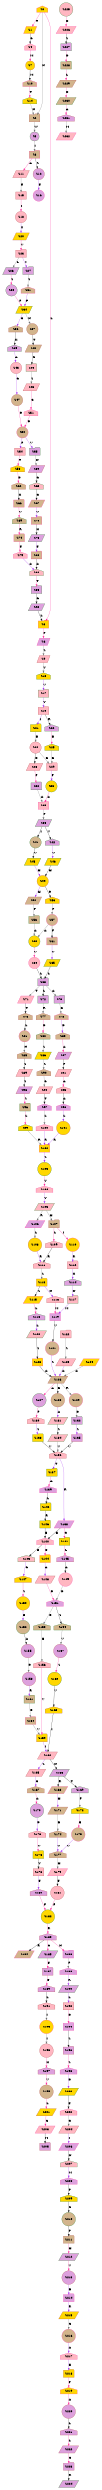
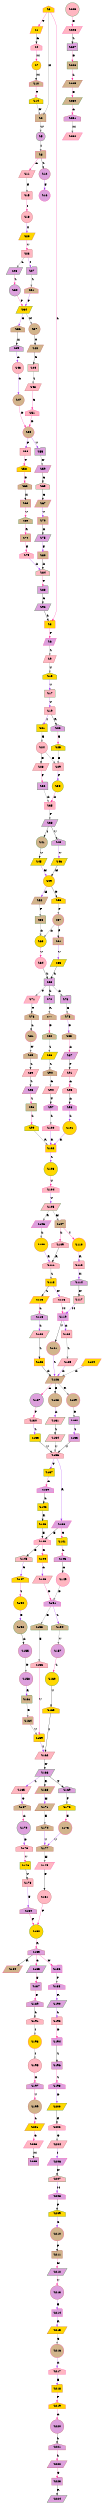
  strict digraph {
    node [color=brown fillcolor=plum shape=house style=filled]
    edge [color=deeppink]
    S0 [color=deeppink fillcolor=gold]
    S1 [color=deeppink fillcolor=gold shape=parallelogram]
    S2 [fillcolor=tan shape=folder]
    S3 [color=deeppink fillcolor=gold shape=folder]
    S4 [color=deeppink fillcolor=lightpink]
    S5 [color=darkgreen shape=circle]
    S6 [color=deeppink shape=parallelogram]
    S7 [fillcolor=gold shape=circle]
    S8 [color=deeppink fillcolor=tan shape=folder]
    S9 [fillcolor=lightpink shape=parallelogram]
    S10 [color=deeppink fillcolor=tan]
    S11 [fillcolor=lightpink shape=parallelogram]
    S12 [shape=circle]
    S13 [color=darkgreen fillcolor=gold]
    S14 [color=darkgreen fillcolor=gold]
    S15 [fillcolor=lightpink shape=folder]
    S16 [color=deeppink shape=circle]
    S17 [color=darkgreen fillcolor=lightpink shape=folder]
    S18 [fillcolor=lightpink shape=circle]
    S19 [fillcolor=lightpink shape=folder]
    S20 [fillcolor=gold shape=parallelogram]
    S21 [color=darkgreen fillcolor=gold shape=folder]
    S22 [color=darkgreen]
    S23 [fillcolor=lightpink shape=folder]
    S24 [fillcolor=lightpink shape=circle]
    S25 [color=darkgreen fillcolor=gold]
    S26 [color=darkgreen shape=parallelogram]
    S27 [color=darkgreen shape=folder]
    S28 [fillcolor=lightpink shape=parallelogram]
    S29 [fillcolor=lightpink shape=folder]
    S30 [color=darkgreen shape=circle]
    S31 [color=deeppink fillcolor=tan]
    S32 [color=darkgreen shape=folder]
    S33 [color=darkgreen fillcolor=gold shape=circle]
    S34 [color=darkgreen fillcolor=gold shape=parallelogram]
    S35 [color=deeppink fillcolor=lightpink shape=folder]
    S36 [fillcolor=tan]
    S37 [fillcolor=tan shape=circle]
    S38 [color=darkgreen shape=parallelogram]
    S39 [color=darkgreen]
    S40 [fillcolor=tan shape=parallelogram]
    S41 [color=darkgreen fillcolor=tan shape=circle]
    S42 [color=darkgreen]
    S43 [fillcolor=lightpink shape=circle]
    S44 [color=darkgreen fillcolor=lightpink shape=folder]
    S45 [color=darkgreen fillcolor=gold shape=parallelogram]
    S46 [color=darkgreen fillcolor=gold shape=parallelogram]
    S47 [fillcolor=tan shape=circle]
    S48 [fillcolor=lightpink shape=parallelogram]
    S49 [fillcolor=gold shape=circle]
    S50 [color=deeppink fillcolor=tan shape=circle]
    S51 [color=deeppink fillcolor=lightpink]
    S52 [fillcolor=tan shape=parallelogram]
    S53 [fillcolor=gold]
    S54 [fillcolor=lightpink shape=folder]
    S55 [color=darkgreen shape=folder]
    S56 [color=darkgreen fillcolor=tan shape=folder]
    S57 [color=deeppink fillcolor=tan shape=circle]
    S58 [fillcolor=gold]
    S59 [shape=parallelogram]
    S60 [color=darkgreen fillcolor=gold shape=circle]
    S61 [color=deeppink fillcolor=tan shape=folder]
    S62 [fillcolor=tan]
    S63 [color=darkgreen fillcolor=lightpink]
    S64 [color=deeppink fillcolor=lightpink shape=circle]
    S65 [color=darkgreen fillcolor=gold shape=parallelogram]
    S66 [color=deeppink fillcolor=tan shape=folder]
    S67 [color=deeppink fillcolor=tan shape=parallelogram]
    S68 [color=darkgreen shape=folder]
    S69 [color=darkgreen fillcolor=tan]
    S70 [color=deeppink fillcolor=tan shape=folder]
    S71 [color=deeppink fillcolor=lightpink shape=parallelogram]
    S72 [color=darkgreen shape=folder]
    S73 [color=darkgreen shape=folder]
    S74 [color=deeppink fillcolor=tan shape=folder]
    S75 [color=darkgreen shape=parallelogram]
    S76 [fillcolor=tan]
    S77 [fillcolor=tan]
    S78 [color=deeppink fillcolor=tan]
    S79 [color=deeppink fillcolor=lightpink]
    S80 [color=deeppink fillcolor=tan shape=folder]
    S81 [color=deeppink fillcolor=tan shape=circle]
    S82 [color=darkgreen fillcolor=tan]
    S83 [fillcolor=tan]
    S84 [color=darkgreen fillcolor=lightpink]
    S85 [fillcolor=tan]
    S86 [color=darkgreen fillcolor=gold shape=parallelogram]
    S87 [shape=parallelogram]
    S88 [color=darkgreen shape=folder]
    S89 [fillcolor=lightpink shape=parallelogram]
    S90 [fillcolor=tan]
    S91 [fillcolor=lightpink shape=parallelogram]
    S92 [color=darkgreen shape=parallelogram]
    S93 [shape=parallelogram]
    S94 [fillcolor=lightpink shape=parallelogram]
    S95 [fillcolor=lightpink]
    S96 [color=darkgreen fillcolor=tan shape=folder]
    S97 [color=deeppink]
    S98 [color=deeppink]
    S99 [color=darkgreen fillcolor=gold]
    S100 [color=deeppink fillcolor=lightpink]
    S101 [fillcolor=gold shape=circle]
    S102 [color=deeppink fillcolor=gold shape=folder]
    S103 [color=darkgreen fillcolor=gold shape=circle]
    S104 [color=deeppink fillcolor=lightpink]
    S105 [color=darkgreen fillcolor=lightpink shape=parallelogram]
    S106 [color=deeppink shape=parallelogram]
    S107 [fillcolor=tan shape=folder]
    S108 [fillcolor=gold shape=circle]
    S109 [fillcolor=lightpink]
    S110 [color=deeppink fillcolor=gold shape=circle]
    S111 [fillcolor=lightpink]
    S112 [fillcolor=lightpink shape=folder]
    S113 [fillcolor=gold shape=folder]
    S114 [color=darkgreen]
    S115 [color=deeppink fillcolor=gold shape=parallelogram]
    S116 [fillcolor=lightpink]
    S117 [color=darkgreen fillcolor=lightpink shape=folder]
    S118 [color=darkgreen]
    S119 [color=deeppink shape=folder]
    S120 [color=darkgreen fillcolor=lightpink shape=parallelogram]
    S121 [color=deeppink fillcolor=tan shape=circle]
    S122 [fillcolor=lightpink shape=folder]
    S123 [color=deeppink fillcolor=gold shape=folder]
    S126 [fillcolor=tan shape=parallelogram]
    S125 [fillcolor=lightpink shape=parallelogram]
    S124 [color=deeppink fillcolor=gold shape=parallelogram]
    S127 [color=darkgreen shape=circle]
    S128 [fillcolor=tan shape=circle]
    S129 [color=deeppink fillcolor=tan shape=circle]
    S130 [fillcolor=lightpink]
    S131 [color=darkgreen fillcolor=lightpink shape=parallelogram]
    S132 [color=darkgreen shape=folder]
    S133 [color=darkgreen fillcolor=gold shape=folder]
    S134 [color=darkgreen fillcolor=lightpink shape=parallelogram]
    S135 [shape=folder]
    S136 [fillcolor=lightpink]
    S137 [color=darkgreen fillcolor=gold shape=folder]
    S138 [color=deeppink shape=parallelogram]
    S139 [color=deeppink]
    S140 [color=deeppink fillcolor=lightpink]
    S141 [color=darkgreen fillcolor=gold shape=folder]
    S142 [color=darkgreen fillcolor=gold shape=folder]
    S143 [color=darkgreen fillcolor=lightpink]
    S144 [color=deeppink fillcolor=gold shape=folder]
    S145
    S146 [color=darkgreen fillcolor=gold shape=folder]
    S147 [fillcolor=gold]
    S148 [fillcolor=lightpink shape=parallelogram]
    S149 [color=deeppink fillcolor=lightpink shape=circle]
    S150 [fillcolor=gold shape=circle]
    S151 [color=deeppink]
    S152 [color=darkgreen fillcolor=tan shape=circle]
    S153 [color=darkgreen fillcolor=tan]
    S154 [color=darkgreen fillcolor=tan]
    S155 [shape=circle]
    S156 [fillcolor=lightpink]
    S157 [shape=circle]
    S158 [shape=circle]
    S159 [fillcolor=gold shape=folder]
    S160 [color=darkgreen fillcolor=gold shape=circle]
    S161 [color=darkgreen fillcolor=tan shape=folder]
    S162 [fillcolor=lightpink shape=parallelogram]
    S163 [fillcolor=gold]
    S164 [color=deeppink fillcolor=tan shape=folder]
    S165 [fillcolor=lightpink shape=parallelogram]
    S166 [color=darkgreen shape=parallelogram]
    S167 [fillcolor=tan]
    S168 [color=deeppink fillcolor=tan shape=parallelogram]
    S169 [color=darkgreen]
    S170 [color=darkgreen shape=circle]
    S171 [fillcolor=tan shape=parallelogram]
    S172 [color=darkgreen fillcolor=gold]
    S173 [fillcolor=lightpink]
    S174 [fillcolor=tan]
    S175 [color=deeppink fillcolor=tan shape=circle]
    S176 [color=darkgreen fillcolor=gold shape=folder]
    S177 [fillcolor=tan]
    S178 [fillcolor=lightpink shape=folder]
    S179 [color=deeppink fillcolor=lightpink shape=parallelogram]
    S180
    S181 [fillcolor=lightpink shape=circle]
    S182 [color=darkgreen fillcolor=gold shape=circle]
    S183
    S184 [color=deeppink fillcolor=tan shape=parallelogram]
    S185 [color=darkgreen shape=parallelogram]
    S186 [color=deeppink shape=folder]
    S187 [shape=folder]
    S188 [color=deeppink]
    S189
    S190 [color=darkgreen shape=parallelogram]
    S191 [fillcolor=lightpink]
    S192 [fillcolor=lightpink shape=folder]
    S193 [color=deeppink fillcolor=gold shape=circle]
    S194 [color=deeppink shape=folder]
    S195 [fillcolor=lightpink shape=circle]
    S196 [shape=folder]
    S197
    S198 [color=deeppink]
    S199 [fillcolor=tan shape=circle]
    S200 [color=darkgreen fillcolor=gold shape=parallelogram]
    S201 [fillcolor=gold shape=parallelogram]
    S202 [color=deeppink fillcolor=lightpink]
    S203 [color=deeppink fillcolor=lightpink shape=parallelogram]
    S204 [fillcolor=lightpink shape=parallelogram]
    S205 [shape=folder]
    S206 [color=deeppink shape=parallelogram]
    S207 [color=darkgreen fillcolor=lightpink]
    S208 [color=deeppink]
    S209 [color=darkgreen fillcolor=gold]
-   S210 [color=darkgreen fillcolor=tan shape=circle]
+   S210 [color=deeppink fillcolor=tan shape=circle]
    S211 [fillcolor=tan shape=folder]
    S212 [color=darkgreen shape=parallelogram]
    S213 [shape=circle]
    S214 [color=deeppink shape=folder]
    S215 [fillcolor=gold shape=parallelogram]
    S216 [color=deeppink fillcolor=tan shape=circle]
    S217 [color=deeppink fillcolor=lightpink]
    S218 [fillcolor=gold shape=folder]
    S219 [color=deeppink fillcolor=gold]
    S220 [shape=circle]
    S221
    S222 [shape=parallelogram]
    S223 [shape=folder]
    S224 [color=darkgreen shape=parallelogram]
    S225 [color=darkgreen fillcolor=lightpink shape=circle]
    S226 [color=deeppink fillcolor=lightpink shape=parallelogram]
    S227 [color=darkgreen shape=folder]
    S228 [color=darkgreen fillcolor=tan shape=folder]
    S229 [fillcolor=tan shape=parallelogram]
    S230 [color=darkgreen fillcolor=tan shape=parallelogram]
    S231
    S232 [color=deeppink fillcolor=lightpink shape=parallelogram]
    S0 -> S1 [label=T]
    S0 -> S2 [color=gray40 label=N]
    S0 -> S3 [label=L]
    S1 -> S4 [color=black label=G]
    S2 -> S5 [color=gray40 label=W]
    S3 -> S6 [label=P]
    S4 -> S7 [label=M]
    S5 -> S8 [color=gray40 label=I]
    S6 -> S9 [color=gray40 label=S]
    S7 -> S10 [color=black label=M]
    S8 -> S11 [label=A]
    S8 -> S12 [color=black label=S]
    S9 -> S13 [color=gray40 label=Y]
    S10 -> S14 [label=T]
    S11 -> S15 [color=gray40 label=F]
    S12 -> S16 [color=purple label=F]
    S13 -> S17 [color=purple label=V]
    S14 -> S2 [color=gray40 label=N]
    S15 -> S18 [label=I]
    S17 -> S19 [color=purple label=Y]
    S18 -> S20 [color=purple label=T]
    S19 -> S21 [color=purple label=I]
    S19 -> S22 [color=black label=R]
    S20 -> S23 [label=V]
    S21 -> S24 [color=gray40 label=E]
    S22 -> S25 [label=E]
    S23 -> S26 [color=gray40 label=L]
    S23 -> S27 [color=purple label=I]
    S24 -> S28 [color=black label=D]
    S24 -> S29 [color=gray40 label=E]
    S25 -> S29 [color=gray40 label=E]
    S26 -> S30 [label=S]
    S27 -> S31 [color=gray40 label=S]
    S28 -> S32 [label=P]
    S29 -> S33 [color=purple label=P]
    S30 -> S34 [label=P]
    S31 -> S34 [color=purple label=P]
    S32 -> S35 [color=gray40 label=A]
    S33 -> S35 [label=A]
    S34 -> S36 [color=purple label=Q]
    S34 -> S37 [color=gray40 label=N]
    S35 -> S38 [color=gray40 label=P]
    S36 -> S39 [color=black label=K]
    S37 -> S40 [color=black label=T]
    S38 -> S41 [color=black label=I]
    S38 -> S42 [color=black label=V]
    S39 -> S43 [color=purple label=A]
    S40 -> S44 [color=black label=G]
    S41 -> S45 [color=black label=V]
    S42 -> S46 [color=purple label=V]
    S43 -> S47 [color=purple label=G]
    S44 -> S48 [color=gray40 label=S]
    S45 -> S49 [color=purple label=H]
    S46 -> S49 [color=black label=H]
    S47 -> S50 [label=D]
    S48 -> S51 [label=G]
    S49 -> S52 [color=purple label=H]
    S49 -> S53 [color=black label=D]
    S50 -> S54 [color=purple label=P]
    S50 -> S55 [color=purple label=V]
    S51 -> S50 [label=D]
    S52 -> S56 [color=gray40 label=P]
    S53 -> S57 [color=gray40 label=P]
    S54 -> S58 [label=T]
    S55 -> S59 [color=gray40 label=N]
    S56 -> S60 [color=gray40 label=A]
    S57 -> S60 [color=gray40 label=A]
    S57 -> S61 [color=black label=P]
    S58 -> S62 [label=D]
    S59 -> S63 [color=black label=G]
    S60 -> S64 [label=V]
    S61 -> S65 [color=purple label=V]
    S62 -> S66 [color=black label=K]
    S63 -> S67 [color=black label=Q]
    S64 -> S68 [color=black label=L]
    S65 -> S68 [color=black label=L]
    S66 -> S69 [label=V]
    S67 -> S70 [color=purple label=V]
    S68 -> S71 [color=gray40 label=T]
    S68 -> S72 [color=black label=L]
    S68 -> S73 [color=gray40 label=A]
    S69 -> S74 [label=R]
    S70 -> S75 [color=black label=K]
    S71 -> S76 [color=black label=T]
    S72 -> S77 [color=gray40 label=R]
    S73 -> S78 [color=gray40 label=Q]
    S74 -> S79 [label=F]
    S75 -> S80 [color=purple label=F]
    S76 -> S81 [color=black label=L]
    S77 -> S82 [label=D]
    S78 -> S83 [color=purple label=D]
    S79 -> S84 [color=purple label=A]
    S80 -> S84 [color=black label=A]
    S81 -> S85 [color=gray40 label=N]
    S82 -> S86 [color=gray40 label=S]
    S83 -> S87 [label=A]
    S84 -> S88 [label=T]
    S85 -> S89 [color=black label=S]
    S86 -> S90 [color=gray40 label=S]
    S87 -> S91 [color=black label=P]
    S88 -> S92 [color=black label=G]
    S89 -> S93 [color=black label=S]
    S90 -> S94 [color=gray40 label=G]
    S91 -> S95 [label=A]
    S92 -> S3 [color=black label=L]
    S93 -> S96 [label=S]
    S94 -> S97 [color=black label=T]
    S95 -> S98 [color=black label=A]
    S96 -> S99 [label=L]
    S97 -> S100 [color=gray40 label=L]
    S98 -> S101 [color=purple label=L]
    S99 -> S102 [color=gray40 label=R]
    S100 -> S102 [color=purple label=R]
    S101 -> S102 [color=purple label=R]
    S102 -> S103 [color=purple label=S]
    S103 -> S104 [label=Y]
    S104 -> S105 [color=purple label=Y]
    S105 -> S106 [color=gray40 label=R]
    S105 -> S107 [color=gray40 label=H]
    S106 -> S108 [color=gray40 label=L]
    S107 -> S109 [label=L]
    S107 -> S110 [label=I]
    S108 -> S111 [color=purple label=R]
    S109 -> S111 [color=black label=R]
    S110 -> S112 [color=purple label=R]
    S111 -> S113 [color=gray40 label=S]
    S112 -> S114 [color=purple label=K]
    S113 -> S115 [color=black label=S]
    S113 -> S116 [color=purple label=N]
-   S114 -> S117 [color=purple label=N]
+   S114 -> S117 [color=black label=N]
    S115 -> S118 [label=L]
    S116 -> S119 [label=M]
    S117 -> S119 [color=purple label=M]
    S118 -> S120 [color=purple label=L]
    S119 -> S121 [color=black label=V]
+   S119 -> S122 [color=purple label=A]
    S120 -> S123 [color=black label=S]
    S121 -> S126 [color=purple label=S]
    S122 -> S125 [color=gray40 label=S]
    S123 -> S126 [color=black label=A]
    S126 -> S127 [label=A]
    S126 -> S128 [color=black label=E]
    S126 -> S129 [color=gray40 label=R]
    S125 -> S126 [color=purple label=A]
    S124 -> S126 [color=gray40 label=A]
    S127 -> S130 [label=P]
    S128 -> S131 [color=purple label=A]
    S129 -> S132 [color=gray40 label=D]
    S130 -> S133 [color=purple label=S]
    S131 -> S134 [color=black label=S]
    S132 -> S135 [color=purple label=S]
    S133 -> S136 [color=black label=V]
    S134 -> S136 [color=gray40 label=V]
    S135 -> S136 [color=black label=V]
    S136 -> S137 [color=purple label=T]
    S136 -> S138 [color=purple label=R]
    S137 -> S139 [label=A]
    S138 -> S140 [color=black label=E]
    S138 -> S141 [label=Q]
    S139 -> S142 [color=black label=L]
    S140 -> S143 [color=black label=E]
    S140 -> S144 [label=Q]
    S141 -> S145 [label=L]
    S142 -> S146 [color=black label=R]
    S143 -> S147 [color=purple label=G]
    S144 -> S148 [color=purple label=A]
    S145 -> S149 [color=black label=A]
    S146 -> S140 [color=black label=E]
    S147 -> S150 [label=S]
    S148 -> S151 [label=D]
    S149 -> S151 [color=gray40 label=D]
    S150 -> S152 [color=purple label=E]
    S151 -> S153 [color=gray40 label=E]
-   S151 -> S154 [color=black label=S]
+   S151 -> S154 [color=purple label=S]
    S152 -> S155 [color=black label=A]
    S153 -> S156 [color=gray40 label=E]
    S154 -> S157 [color=gray40 label=V]
    S155 -> S158 [color=gray40 label=D]
    S156 -> S159 [label=V]
    S157 -> S160 [label=S]
    S158 -> S161 [color=purple label=R]
    S159 -> S162 [color=purple label=I]
    S160 -> S163 [color=black label=V]
    S161 -> S164 [color=gray40 label=E]
-   S162 -> S165 [color=purple label=S]
+   S166 -> S165 [color=purple label=S]
    S162 -> S166 [color=black label=N]
    S163 -> S162 [color=black label=I]
    S164 -> S159 [color=gray40 label=V]
    S165 -> S167 [color=purple label=Q]
    S166 -> S168 [color=black label=R]
    S166 -> S169 [color=black label=T]
    S167 -> S170 [label=A]
    S168 -> S171 [color=purple label=H]
    S169 -> S172 [color=gray40 label=P]
    S170 -> S173 [color=purple label=D]
    S171 -> S174 [color=gray40 label=E]
    S172 -> S175 [label=E]
    S173 -> S176 [label=V]
    S174 -> S177 [color=purple label=V]
    S175 -> S177 [color=purple label=V]
    S176 -> S178 [color=black label=Y]
    S177 -> S179 [color=gray40 label=H]
    S178 -> S180 [color=purple label=F]
    S179 -> S181 [color=black label=F]
    S180 -> S182 [label=P]
    S181 -> S182 [label=P]
    S182 -> S183 [label=R]
    S183 -> S184 [color=black label=R]
    S183 -> S185 [label=C]
    S183 -> S186 [label=N]
    S185 -> S187 [label=F]
    S186 -> S188 [color=gray40 label=P]
    S187 -> S189 [label=F]
    S188 -> S190 [color=purple label=R]
    S189 -> S191 [color=black label=L]
    S190 -> S192 [color=purple label=L]
    S191 -> S193 [color=gray40 label=I]
    S192 -> S194 [label=D]
    S193 -> S195 [color=gray40 label=I]
    S194 -> S196 [color=black label=S]
    S195 -> S197 [label=K]
    S196 -> S198 [label=S]
    S197 -> S199 [label=V]
    S198 -> S200 [color=purple label=D]
    S199 -> S201 [label=L]
    S200 -> S202 [color=black label=F]
    S201 -> S203 [label=G]
    S202 -> S204 [color=gray40 label=Q]
    S203 -> S205 [color=black label=M]
    S204 -> S206 [color=purple label=I]
    S206 -> S207 [color=black label=N]
    S207 -> S208 [color=purple label=M]
    S208 -> S209 [color=black label=P]
-   S209 -> S210 [color=black label=G]
+   S209 -> S210 [color=purple label=G]
    S210 -> S211 [color=black label=P]
    S211 -> S212 [label=H]
    S212 -> S213 [label=V]
    S213 -> S214 [color=purple label=E]
    S214 -> S215 [color=purple label=R]
    S215 -> S216 [color=gray40 label=G]
    S216 -> S217 [color=purple label=A]
    S217 -> S218 [color=purple label=E]
    S218 -> S219 [label=P]
    S219 -> S220 [label=A]
    S220 -> S221 [color=black label=L]
    S221 -> S222 [label=L]
    S222 -> S223 [label=Q]
    S223 -> S224 [color=black label=R]
    S225 -> S226 [label=D]
    S226 -> S227 [color=black label=S]
    S227 -> S228 [label=D]
    S228 -> S229 [label=L]
    S229 -> S230 [label=D]
    S230 -> S231 [label=A]
    S231 -> S232 [color=gray40 label=M]
  }
